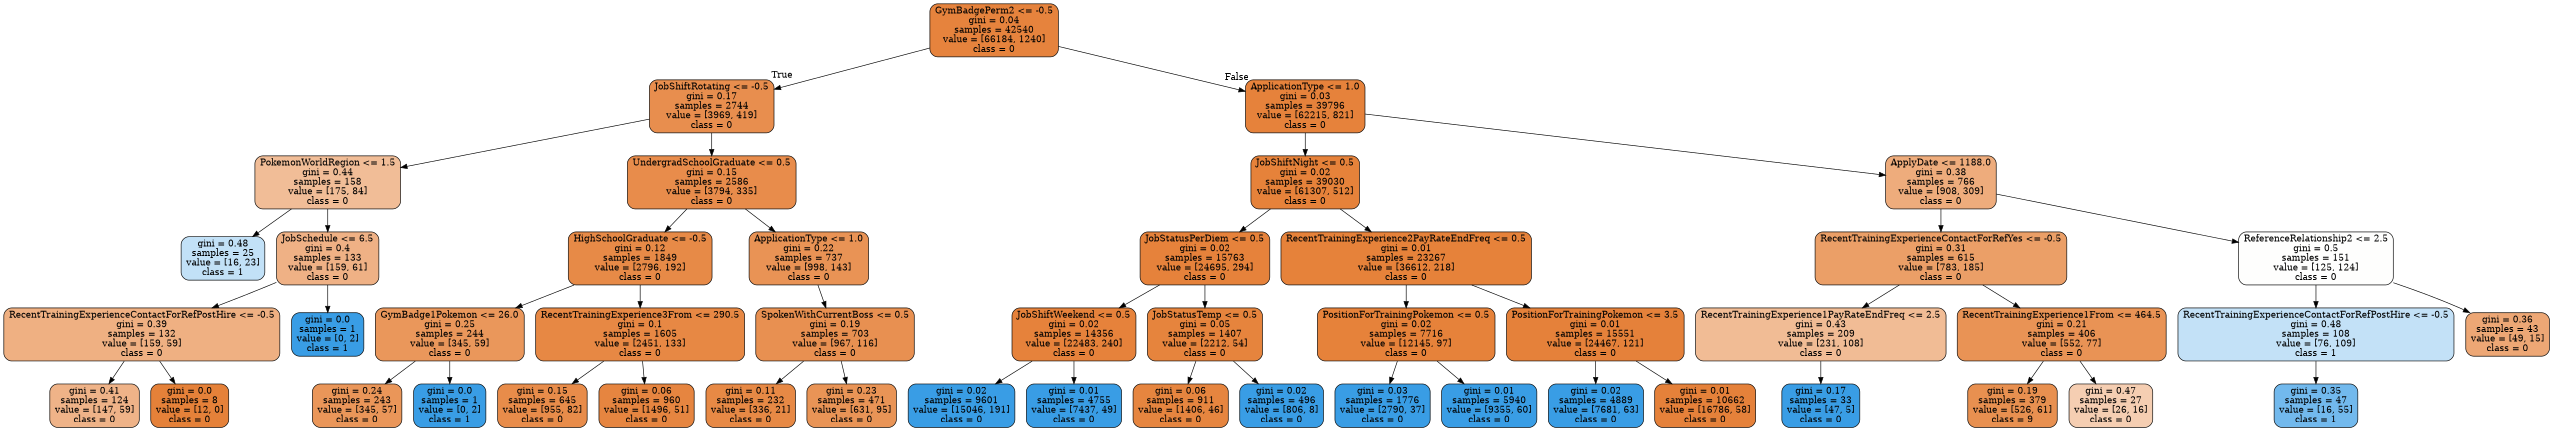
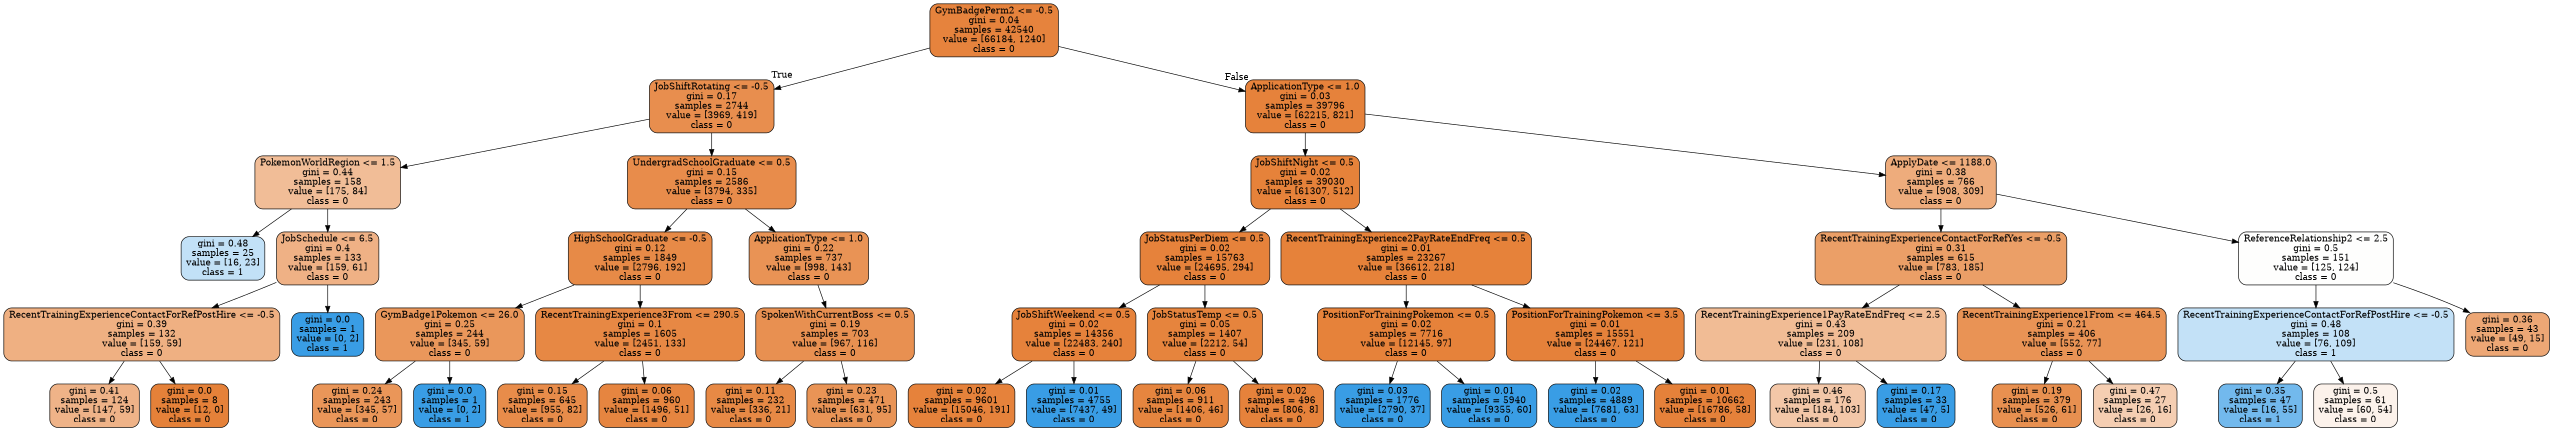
  digraph {
    fontname="DejaVu Serif"
    node [color=black fillcolor="#399de5ff" fontname="DejaVu Serif" shape=box style="filled, rounded"]
    edge [fontname="DejaVu Serif"]
    n1 [fillcolor="#e58139fa" label="GymBadgePerm2 <= -0.5\ngini = 0.04\nsamples = 42540\nvalue = [66184, 1240]\nclass = 0"]
    n2 [fillcolor="#e58139e4" label="JobShiftRotating <= -0.5\ngini = 0.17\nsamples = 2744\nvalue = [3969, 419]\nclass = 0"]
    n3 [fillcolor="#e58139fc" label="ApplicationType <= 1.0\ngini = 0.03\nsamples = 39796\nvalue = [62215, 821]\nclass = 0"]
    n4 [fillcolor="#e5813985" label="PokemonWorldRegion <= 1.5\ngini = 0.44\nsamples = 158\nvalue = [175, 84]\nclass = 0"]
    n5 [fillcolor="#e58139e8" label="UndergradSchoolGraduate <= 0.5\ngini = 0.15\nsamples = 2586\nvalue = [3794, 335]\nclass = 0"]
    n6 [fillcolor="#e58139fd" label="JobShiftNight <= 0.5\ngini = 0.02\nsamples = 39030\nvalue = [61307, 512]\nclass = 0"]
    n7 [fillcolor="#e58139a8" label="ApplyDate <= 1188.0\ngini = 0.38\nsamples = 766\nvalue = [908, 309]\nclass = 0"]
    n8 [fillcolor="#399de54e" label="gini = 0.48\nsamples = 25\nvalue = [16, 23]\nclass = 1"]
    n9 [fillcolor="#e581399d" label="JobSchedule <= 6.5\ngini = 0.4\nsamples = 133\nvalue = [159, 61]\nclass = 0"]
    n10 [fillcolor="#e58139ed" label="HighSchoolGraduate <= -0.5\ngini = 0.12\nsamples = 1849\nvalue = [2796, 192]\nclass = 0"]
    n11 [fillcolor="#e58139da" label="ApplicationType <= 1.0\ngini = 0.22\nsamples = 737\nvalue = [998, 143]\nclass = 0"]
    n12 [fillcolor="#e58139a0" label="RecentTrainingExperienceContactForRefPostHire <= -0.5\ngini = 0.39\nsamples = 132\nvalue = [159, 59]\nclass = 0"]
    n13 [label="gini = 0.0\nsamples = 1\nvalue = [0, 2]\nclass = 1"]
    n14 [fillcolor="#e5813999" label="gini = 0.41\nsamples = 124\nvalue = [147, 59]\nclass = 0"]
    n15 [fillcolor="#e58139ff" label="gini = 0.0\nsamples = 8\nvalue = [12, 0]\nclass = 0"]
    n16 [fillcolor="#e58139d3" label="GymBadge1Pokemon <= 26.0\ngini = 0.25\nsamples = 244\nvalue = [345, 59]\nclass = 0"]
    n17 [fillcolor="#e58139f1" label="RecentTrainingExperience3From <= 290.5\ngini = 0.1\nsamples = 1605\nvalue = [2451, 133]\nclass = 0"]
    n18 [fillcolor="#e58139e0" label="SpokenWithCurrentBoss <= 0.5\ngini = 0.19\nsamples = 703\nvalue = [967, 116]\nclass = 0"]
    n19 [fillcolor="#e58139d5" label="gini = 0.24\nsamples = 243\nvalue = [345, 57]\nclass = 0"]
    n20 [label="gini = 0.0\nsamples = 1\nvalue = [0, 2]\nclass = 1"]
    n21 [fillcolor="#e58139e9" label="gini = 0.15\nsamples = 645\nvalue = [955, 82]\nclass = 0"]
    n22 [fillcolor="#e58139f6" label="gini = 0.06\nsamples = 960\nvalue = [1496, 51]\nclass = 0"]
    n23 [fillcolor="#e58139ef" label="gini = 0.11\nsamples = 232\nvalue = [336, 21]\nclass = 0"]
    n24 [fillcolor="#e58139d9" label="gini = 0.23\nsamples = 471\nvalue = [631, 95]\nclass = 0"]
    n25 [fillcolor="#e58139fc" label="JobStatusPerDiem <= 0.5\ngini = 0.02\nsamples = 15763\nvalue = [24695, 294]\nclass = 0"]
    n26 [fillcolor="#e58139fd" label="RecentTrainingExperience2PayRateEndFreq <= 0.5\ngini = 0.01\nsamples = 23267\nvalue = [36612, 218]\nclass = 0"]
    n27 [fillcolor="#e58139c3" label="RecentTrainingExperienceContactForRefYes <= -0.5\ngini = 0.31\nsamples = 615\nvalue = [783, 185]\nclass = 0"]
    n28 [fillcolor="#e5813902" label="ReferenceRelationship2 <= 2.5\ngini = 0.5\nsamples = 151\nvalue = [125, 124]\nclass = 0"]
    n29 [fillcolor="#e58139fc" label="JobShiftWeekend <= 0.5\ngini = 0.02\nsamples = 14356\nvalue = [22483, 240]\nclass = 0"]
    n30 [fillcolor="#e58139f9" label="JobStatusTemp <= 0.5\ngini = 0.05\nsamples = 1407\nvalue = [2212, 54]\nclass = 0"]
    n31 [fillcolor="#e58139fd" label="PositionForTrainingPokemon <= 0.5\ngini = 0.02\nsamples = 7716\nvalue = [12145, 97]\nclass = 0"]
    n32 [fillcolor="#e58139fe" label="PositionForTrainingPokemon <= 3.5\ngini = 0.01\nsamples = 15551\nvalue = [24467, 121]\nclass = 0"]
-   n33 [label="gini = 0.02\nsamples = 9601\nvalue = [15046, 191]\nclass = 0"]
+   n33 [fillcolor="#e58139fc" label="gini = 0.02\nsamples = 9601\nvalue = [15046, 191]\nclass = 0"]
    n34 [label="gini = 0.01\nsamples = 4755\nvalue = [7437, 49]\nclass = 0"]
    n35 [fillcolor="#e58139f7" label="gini = 0.06\nsamples = 911\nvalue = [1406, 46]\nclass = 0"]
-   n36 [label="gini = 0.02\nsamples = 496\nvalue = [806, 8]\nclass = 0"]
+   n36 [fillcolor="#e58139fc" label="gini = 0.02\nsamples = 496\nvalue = [806, 8]\nclass = 0"]
    n37 [label="gini = 0.03\nsamples = 1776\nvalue = [2790, 37]\nclass = 0"]
    n38 [label="gini = 0.01\nsamples = 5940\nvalue = [9355, 60]\nclass = 0"]
    n39 [label="gini = 0.02\nsamples = 4889\nvalue = [7681, 63]\nclass = 0"]
    n40 [fillcolor="#e58139fe" label="gini = 0.01\nsamples = 10662\nvalue = [16786, 58]\nclass = 0"]
    n41 [fillcolor="#e5813988" label="RecentTrainingExperience1PayRateEndFreq <= 2.5\ngini = 0.43\nsamples = 209\nvalue = [231, 108]\nclass = 0"]
    n42 [fillcolor="#e58139db" label="RecentTrainingExperience1From <= 464.5\ngini = 0.21\nsamples = 406\nvalue = [552, 77]\nclass = 0"]
    n43 [fillcolor="#399de54d" label="RecentTrainingExperienceContactForRefPostHire <= -0.5\ngini = 0.48\nsamples = 108\nvalue = [76, 109]\nclass = 1"]
    n44 [fillcolor="#e58139b1" label="gini = 0.36\nsamples = 43\nvalue = [49, 15]\nclass = 0"]
+   n45 [fillcolor="#e5813970" label="gini = 0.46\nsamples = 176\nvalue = [184, 103]\nclass = 0"]
    n46 [label="gini = 0.17\nsamples = 33\nvalue = [47, 5]\nclass = 0"]
-   n47 [fillcolor="#e58139e1" label="gini = 0.19\nsamples = 379\nvalue = [526, 61]\nclass = 9"]
+   n47 [fillcolor="#e58139e1" label="gini = 0.19\nsamples = 379\nvalue = [526, 61]\nclass = 0"]
    n48 [fillcolor="#e5813962" label="gini = 0.47\nsamples = 27\nvalue = [26, 16]\nclass = 0"]
    n49 [fillcolor="#399de5b5" label="gini = 0.35\nsamples = 47\nvalue = [16, 55]\nclass = 1"]
+   n50 [fillcolor="#e5813919" label="gini = 0.5\nsamples = 61\nvalue = [60, 54]\nclass = 0"]
    n1 -> n2 [headlabel=True labelangle=45 labeldistance=2.5]
    n1 -> n3 [headlabel=False labelangle=-45 labeldistance=2.5]
    n2 -> n4
    n2 -> n5
    n3 -> n6
    n3 -> n7
    n4 -> n8
    n4 -> n9
    n5 -> n10
    n5 -> n11
    n6 -> n25
    n6 -> n26
    n7 -> n27
    n7 -> n28
    n9 -> n12
    n9 -> n13
    n10 -> n16
    n10 -> n17
    n11 -> n18
    n12 -> n14
    n12 -> n15
    n16 -> n19
    n16 -> n20
    n17 -> n21
    n17 -> n22
    n18 -> n23
    n18 -> n24
    n25 -> n29
    n25 -> n30
    n26 -> n31
    n26 -> n32
    n27 -> n41
    n27 -> n42
    n28 -> n43
    n28 -> n44
    n29 -> n33
    n29 -> n34
    n30 -> n35
    n30 -> n36
    n31 -> n37
    n31 -> n38
    n32 -> n39
    n32 -> n40
+   n41 -> n45
    n41 -> n46
    n42 -> n47
    n42 -> n48
    n43 -> n49
+   n43 -> n50
  }
